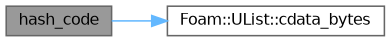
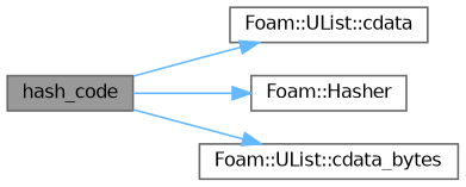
  digraph {
    rankdir=LR
    node [color=grey40 fillcolor=white fontname=Helvetica fontsize=10 shape=box style=filled]
    edge [color=steelblue1 fontname=Helvetica fontsize=10 labelfontname=Helvetica labelfontsize=10 style=solid]
    n1 [color=gray40 fillcolor=grey60 fontcolor=black height=0.2 label=hash_code width=0.4]
+   n2 [height=0.2 label="Foam::UList::cdata" width=0.4]
+   n3 [height=0.2 label="Foam::Hasher" width=0.4]
    n4 [height=0.2 label="Foam::UList::cdata_bytes" width=0.4]
+   n1 -> n2
+   n1 -> n3
    n1 -> n4
  }
